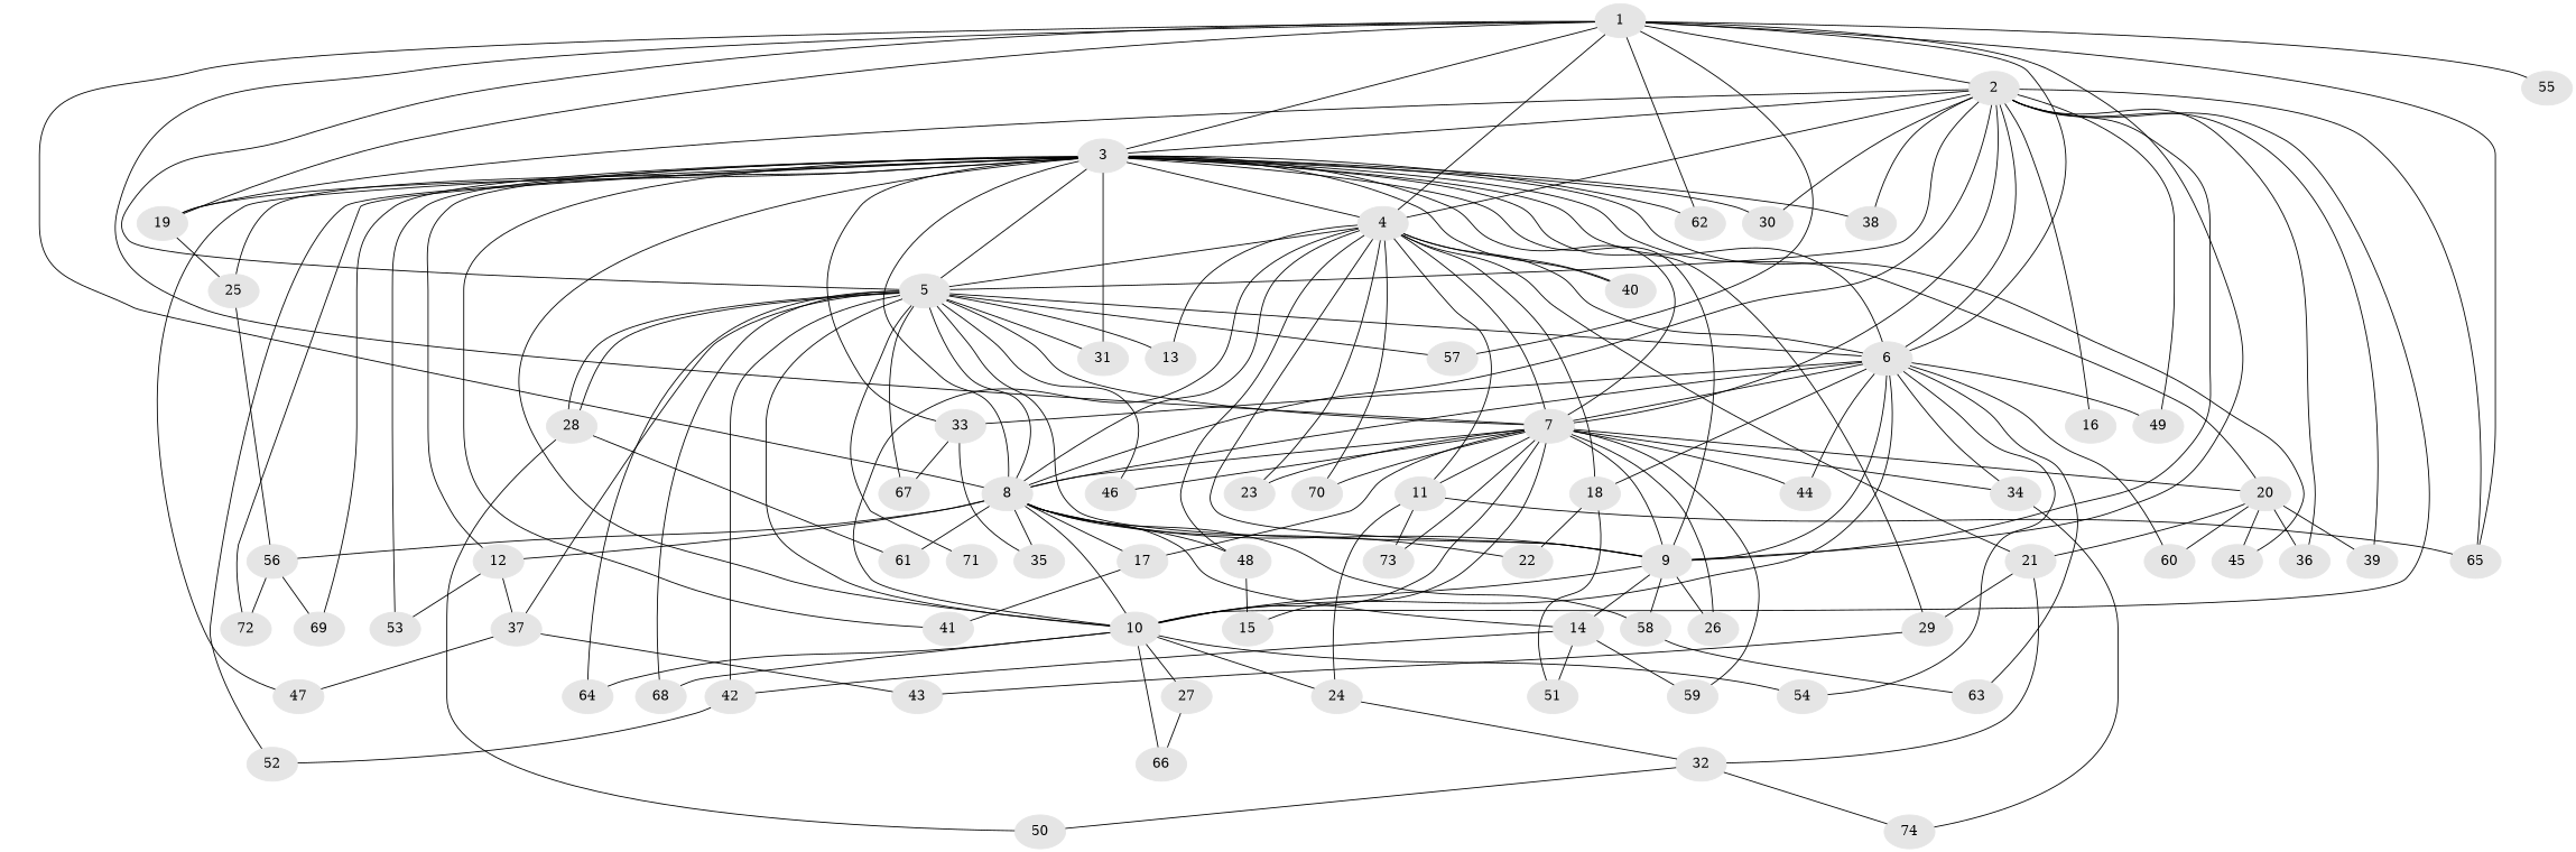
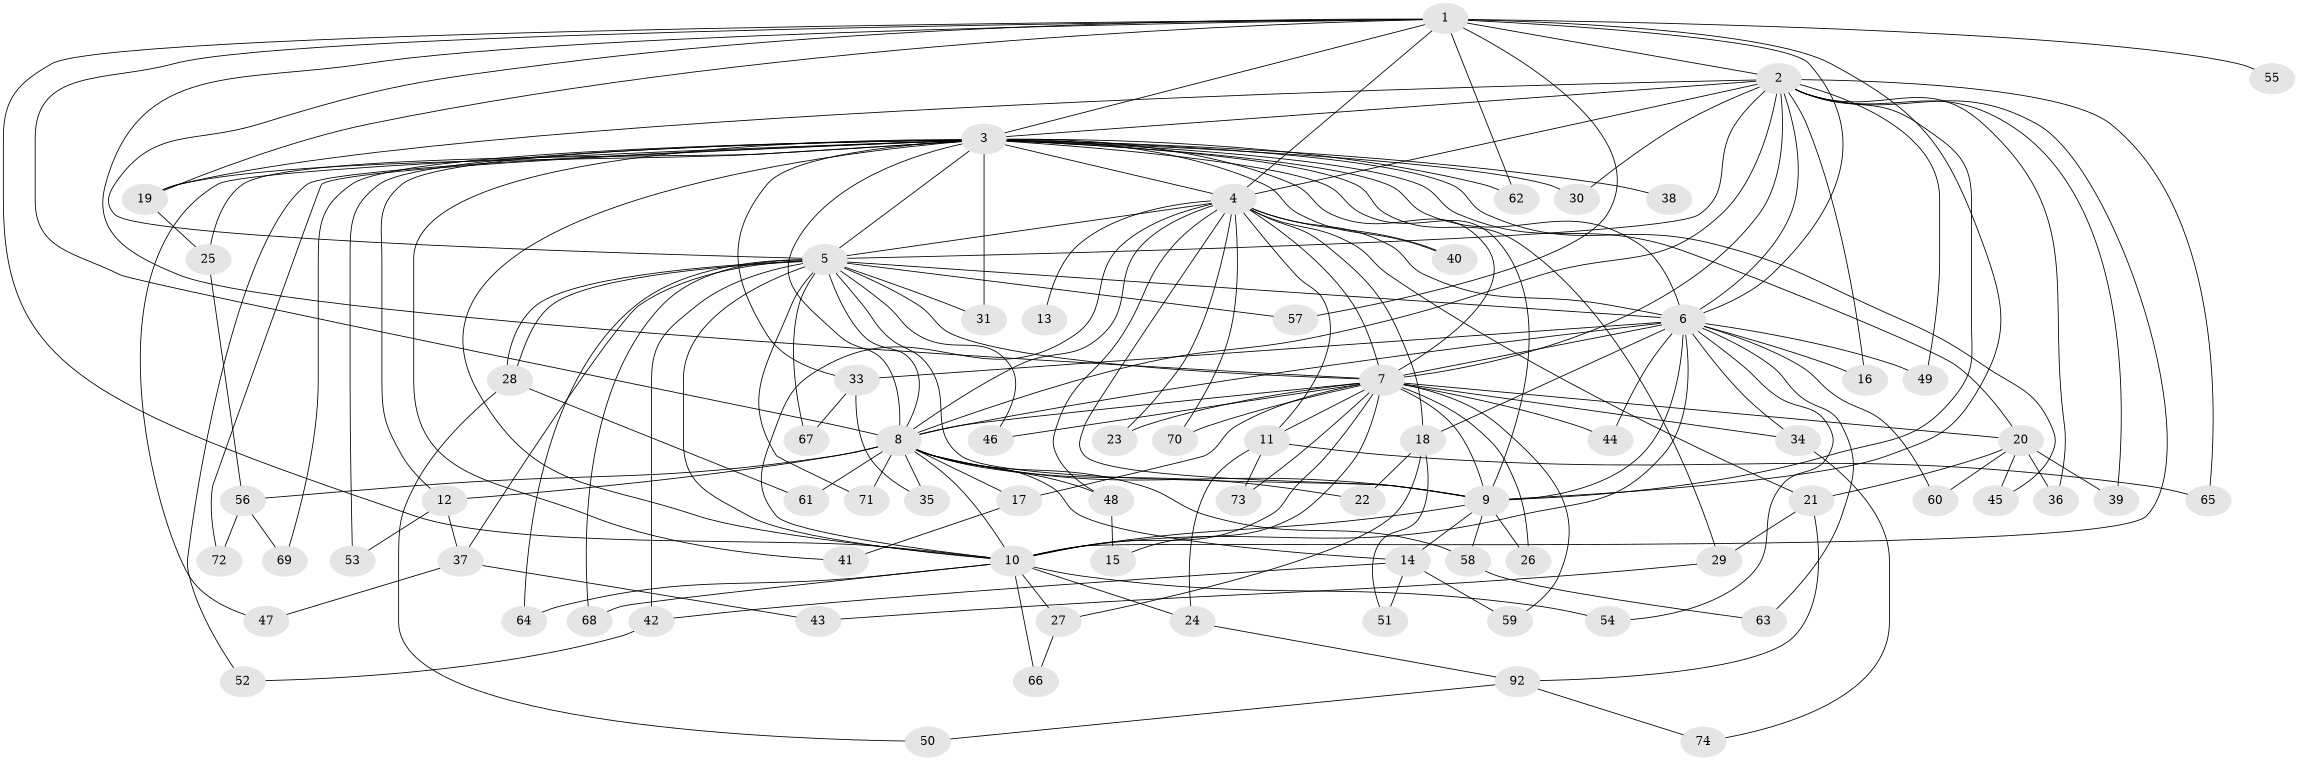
  graph {
    node [color=gray90 style=filled]
    1
    2
    3
    4
    5
    6
    7
    8
    9
    10
    19
    55
    57
    62
    16
    30
    36
    38
    39
    49
    65
    12
    20
    25
    29
    31
    33
    40
    41
    45
    47
    52
    53
    69
    72
    11
    13
    18
    21
    23
    48
    70
    28
    37
    42
    46
    64
    67
    68
    71
    34
    44
    54
    60
    63
    15
    17
    26
    59
    73
    14
    22
    35
    56
    58
    61
    24
    27
    66
    43
    51
-   32
+   32 [label=92]
    50
    74
    1 -- 2
    1 -- 3
    1 -- 4
    1 -- 5
    1 -- 6
    1 -- 7
    1 -- 8
    1 -- 9
-   1 -- 65
+   1 -- 10
    1 -- 19
    1 -- 55
    1 -- 57
    1 -- 62
    2 -- 3
    2 -- 4
    2 -- 5
    2 -- 6
    2 -- 7
    2 -- 8
    2 -- 9
    2 -- 10
    2 -- 19
    2 -- 16
    2 -- 30
    2 -- 36
-   2 -- 38
    2 -- 39
    2 -- 49
    2 -- 65
    3 -- 4
    3 -- 5
    3 -- 6
    3 -- 7
    3 -- 8
    3 -- 9
    3 -- 10
    3 -- 19
    3 -- 62
    3 -- 30
    3 -- 38
    3 -- 12
    3 -- 20
    3 -- 25
    3 -- 29
    3 -- 31
    3 -- 33
    3 -- 40
    3 -- 41
    3 -- 45
    3 -- 47
    3 -- 52
    3 -- 53
    3 -- 69
    3 -- 72
    4 -- 5
    4 -- 6
    4 -- 7
    4 -- 8
    4 -- 9
    4 -- 10
    4 -- 40
    4 -- 11
    4 -- 13
    4 -- 18
    4 -- 21
    4 -- 23
    4 -- 48
    4 -- 70
    5 -- 6
    5 -- 7
    5 -- 8
    5 -- 9
    5 -- 10
    5 -- 57
    5 -- 31
-   5 -- 13
    5 -- 28
    5 -- 28
    5 -- 37
    5 -- 42
    5 -- 46
    5 -- 64
    5 -- 67
    5 -- 68
    5 -- 71
    6 -- 7
    6 -- 8
    6 -- 9
    6 -- 10
+   6 -- 16
    6 -- 49
    6 -- 33
    6 -- 18
    6 -- 34
    6 -- 44
    6 -- 54
    6 -- 60
    6 -- 63
    7 -- 8
    7 -- 9
    7 -- 10
    7 -- 20
    7 -- 11
    7 -- 23
    7 -- 70
    7 -- 46
    7 -- 34
    7 -- 44
    7 -- 15
    7 -- 17
    7 -- 26
    7 -- 59
    7 -- 73
    8 -- 9
    8 -- 10
    8 -- 12
    8 -- 48
+   8 -- 71
    8 -- 17
    8 -- 14
    8 -- 22
    8 -- 35
    8 -- 56
    8 -- 58
    8 -- 61
    9 -- 10
    9 -- 26
    9 -- 14
    9 -- 58
    10 -- 64
    10 -- 68
    10 -- 54
    10 -- 24
    10 -- 27
    10 -- 66
    19 -- 25
    12 -- 53
    12 -- 37
    20 -- 36
    20 -- 39
    20 -- 45
    20 -- 21
    20 -- 60
    25 -- 56
    29 -- 43
    33 -- 67
    33 -- 35
    11 -- 65
    11 -- 73
    11 -- 24
    18 -- 22
+   18 -- 27
    18 -- 51
    21 -- 29
    21 -- 32
    48 -- 15
    28 -- 61
    28 -- 50
    37 -- 47
    37 -- 43
    42 -- 52
    34 -- 74
    17 -- 41
    14 -- 42
    14 -- 59
    14 -- 51
    56 -- 69
    56 -- 72
    58 -- 63
    24 -- 32
    27 -- 66
    32 -- 50
    32 -- 74
  }
